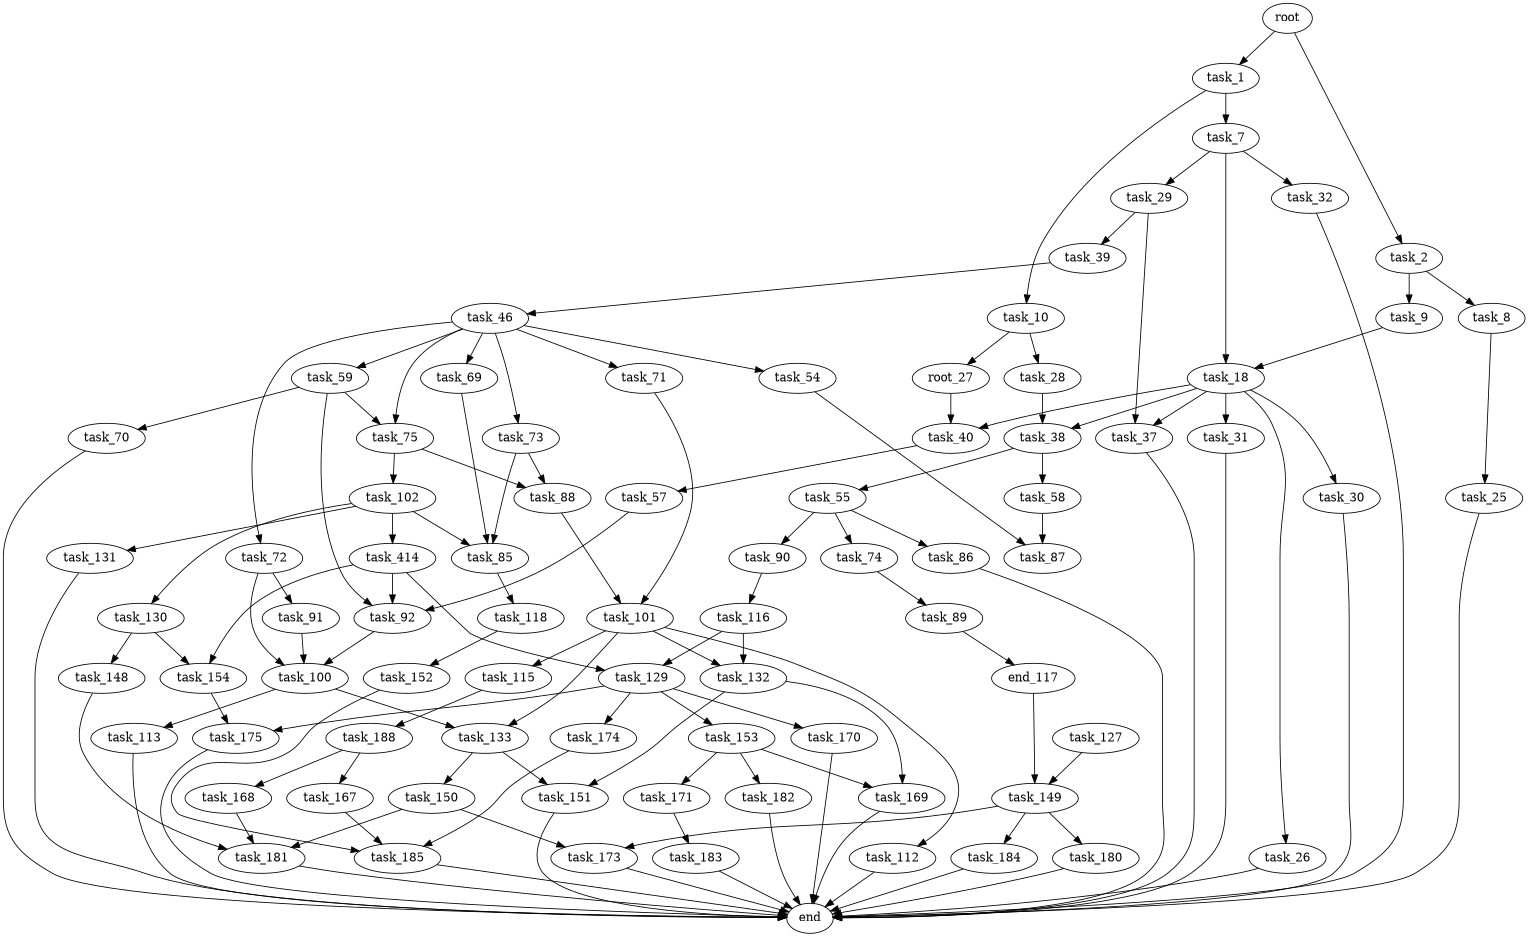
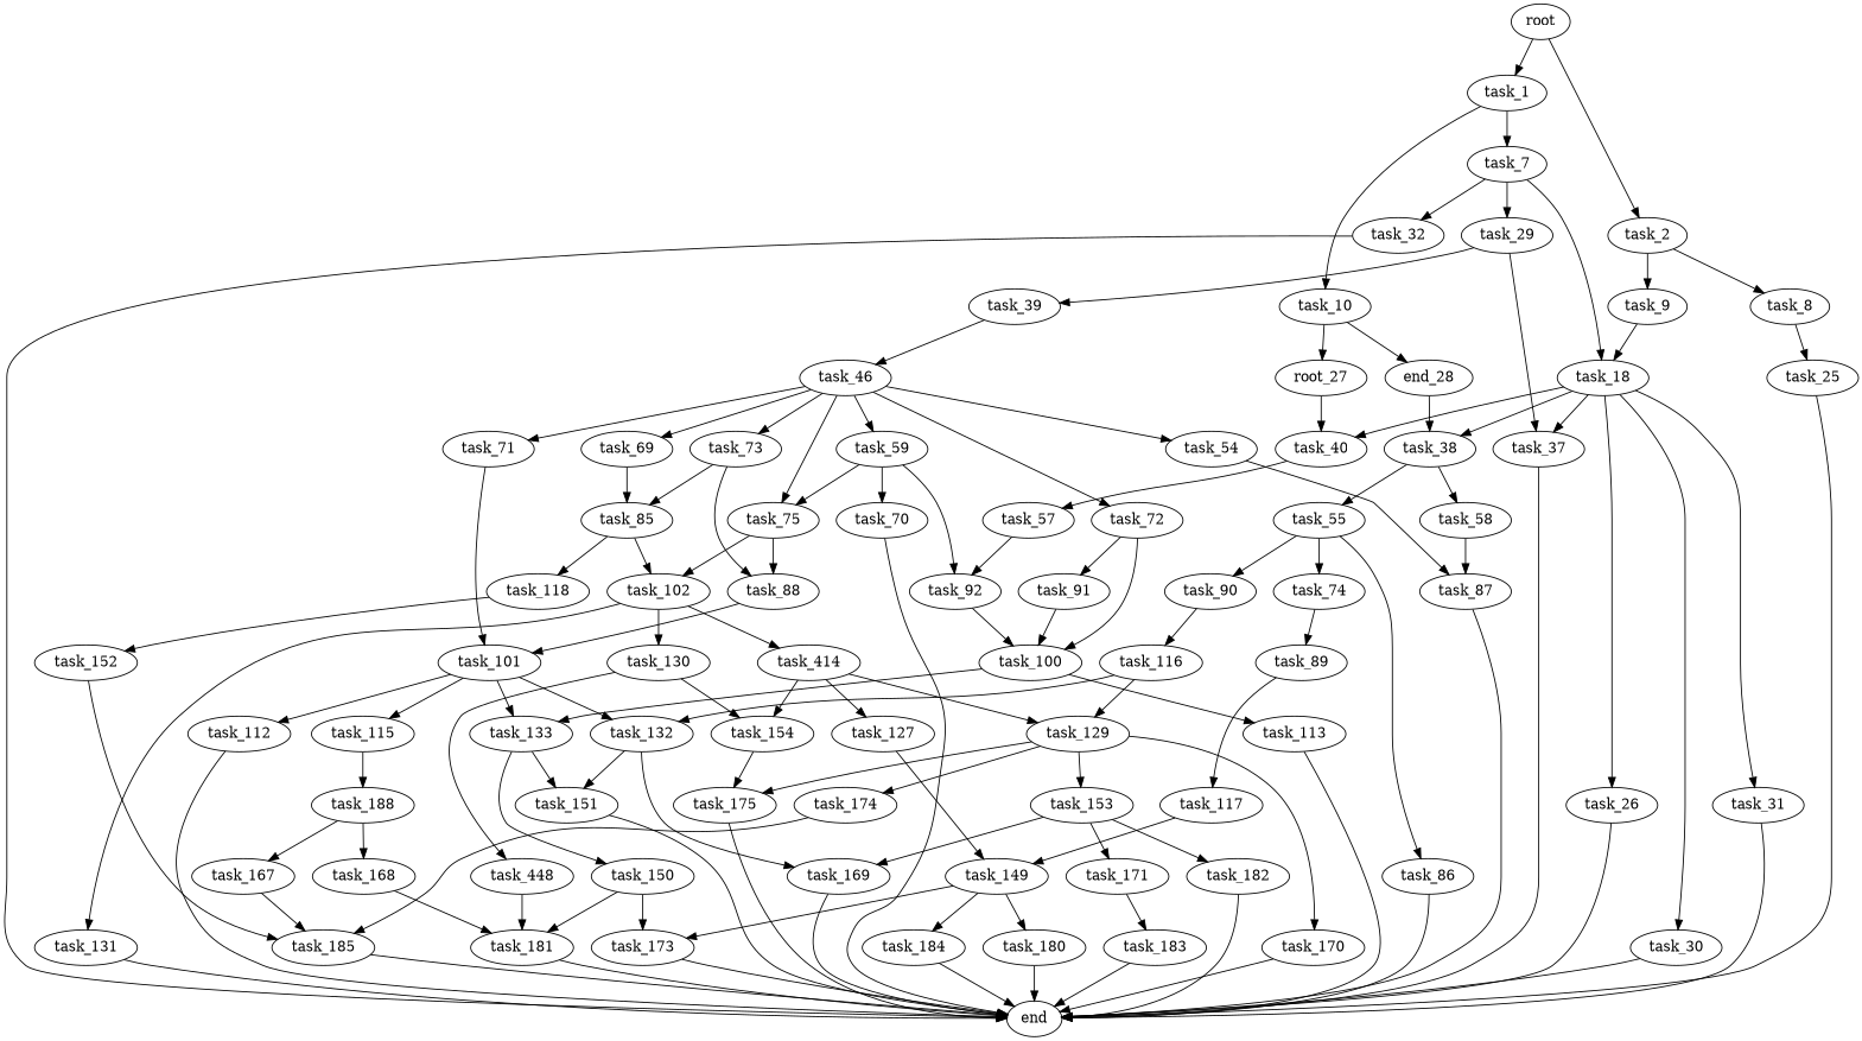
  digraph {
    root
    task_1
    task_2
    task_7
    task_10
    task_8
    task_9
    task_18
    task_29
    task_32
    n11 [label=root_27]
-   task_28
+   task_28 [label=end_28]
    task_25
    task_26
    task_30
    task_31
    task_37
    task_38
    task_40
    task_39
    end
    task_55
    task_58
    task_57
    task_46
    task_74
    task_86
    task_90
    task_87
    task_92
    task_54
    task_59
    task_69
    task_71
    task_72
    task_73
    task_75
    task_89
    task_116
    task_70
    task_85
    task_101
    task_91
    task_100
    task_88
    task_102
    task_118
    task_133
    task_112
    task_115
    task_132
    task_113
    n53 [label=task_414]
    task_130
    task_131
-   task_117 [label=end_117]
+   task_117
    task_129
    task_152
    task_151
    task_150
    n61 [label=task_188]
    task_169
    task_149
    task_127
    task_154
-   task_148
+   task_148 [label=task_448]
    task_185
    task_173
    task_180
    task_184
    task_153
    task_170
    task_174
    task_175
    task_181
    task_167
    task_168
    task_171
    task_182
    task_183
    root -> task_1
    root -> task_2
    task_1 -> task_7
    task_1 -> task_10
    task_2 -> task_8
    task_2 -> task_9
    task_7 -> task_18
    task_7 -> task_29
    task_7 -> task_32
    task_10 -> n11
    task_10 -> task_28
    task_8 -> task_25
    task_9 -> task_18
    task_18 -> task_26
    task_18 -> task_30
    task_18 -> task_31
    task_18 -> task_37
    task_18 -> task_38
    task_18 -> task_40
    task_29 -> task_37
    task_29 -> task_39
    task_32 -> end
    n11 -> task_40
    task_28 -> task_38
    task_25 -> end
    task_26 -> end
    task_30 -> end
    task_31 -> end
    task_37 -> end
    task_38 -> task_55
    task_38 -> task_58
    task_40 -> task_57
    task_39 -> task_46
    task_55 -> task_74
    task_55 -> task_86
    task_55 -> task_90
    task_58 -> task_87
    task_57 -> task_92
    task_46 -> task_54
    task_46 -> task_59
    task_46 -> task_69
    task_46 -> task_71
    task_46 -> task_72
    task_46 -> task_73
    task_46 -> task_75
    task_74 -> task_89
    task_86 -> end
    task_90 -> task_116
+   task_87 -> end
    task_92 -> task_100
    task_54 -> task_87
    task_59 -> task_92
    task_59 -> task_75
    task_59 -> task_70
    task_69 -> task_85
    task_71 -> task_101
    task_72 -> task_91
    task_72 -> task_100
    task_73 -> task_85
    task_73 -> task_88
    task_75 -> task_88
    task_75 -> task_102
    task_89 -> task_117
    task_116 -> task_132
    task_116 -> task_129
    task_70 -> end
-   task_102 -> task_85
+   task_85 -> task_102
    task_85 -> task_118
    task_101 -> task_133
    task_101 -> task_112
    task_101 -> task_115
    task_101 -> task_132
    task_91 -> task_100
    task_100 -> task_133
    task_100 -> task_113
    task_88 -> task_101
    task_102 -> n53
    task_102 -> task_130
    task_102 -> task_131
    task_118 -> task_152
    task_133 -> task_151
    task_133 -> task_150
    task_112 -> end
    task_115 -> n61
    task_132 -> task_151
    task_132 -> task_169
    task_113 -> end
    n53 -> task_129
-   n53 -> task_92
+   n53 -> task_127
    n53 -> task_154
    task_130 -> task_154
    task_130 -> task_148
    task_131 -> end
    task_117 -> task_149
    task_129 -> task_153
    task_129 -> task_170
    task_129 -> task_174
    task_129 -> task_175
    task_152 -> task_185
    task_151 -> end
    task_150 -> task_173
    task_150 -> task_181
    n61 -> task_167
    n61 -> task_168
    task_169 -> end
    task_149 -> task_173
    task_149 -> task_180
    task_149 -> task_184
    task_127 -> task_149
    task_154 -> task_175
    task_148 -> task_181
    task_185 -> end
    task_173 -> end
    task_180 -> end
    task_184 -> end
    task_153 -> task_169
    task_153 -> task_171
    task_153 -> task_182
    task_170 -> end
    task_174 -> task_185
    task_175 -> end
    task_181 -> end
    task_167 -> task_185
    task_168 -> task_181
    task_171 -> task_183
    task_182 -> end
    task_183 -> end
  }
